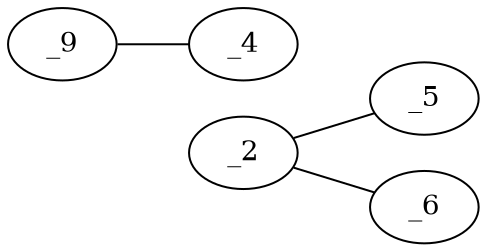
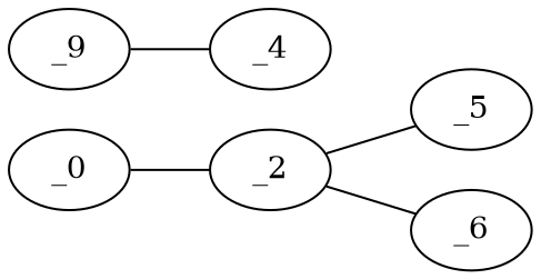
  graph {
    rankdir=LR
+   _0 [x=0.623938 y=2.87534]
    _2 [x=0.73 y=0.64]
    _5 [x=2.56049 y=0.69098]
    _6 [x=2.27216 y=1.07784]
    n5 [label=_9 x=0.653699 y=1.7472]
    _4 [x=1.91 y=0.63]
+   _0 -- _2
    _2 -- _5
    _2 -- _6
    n5 -- _4
  }
